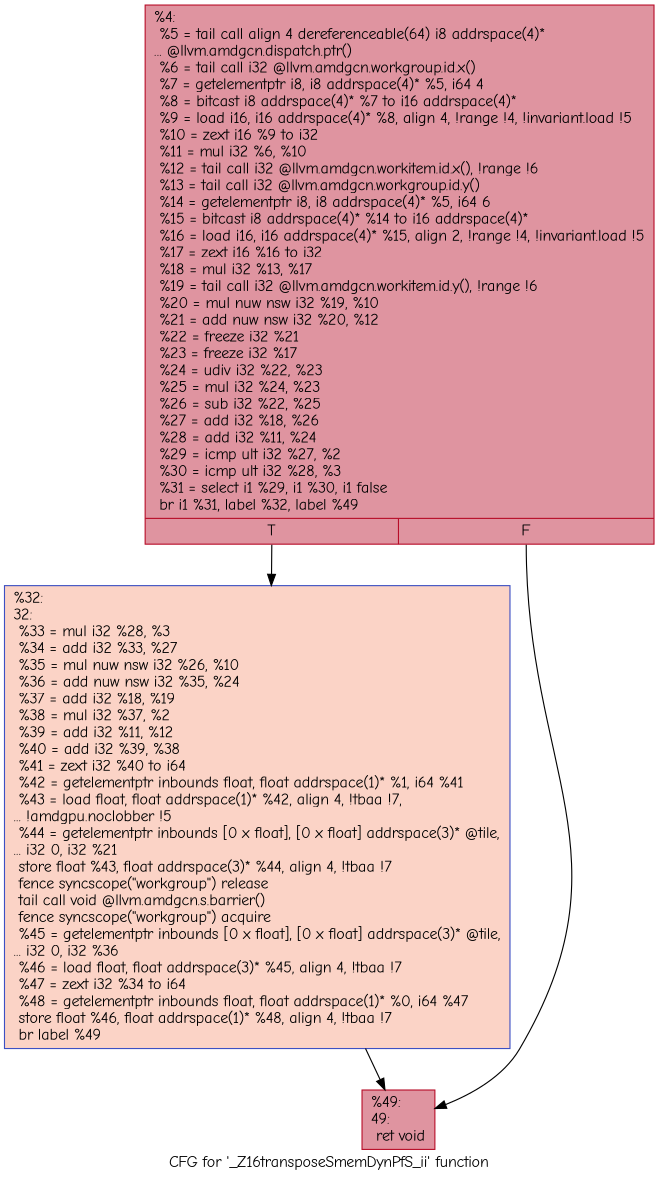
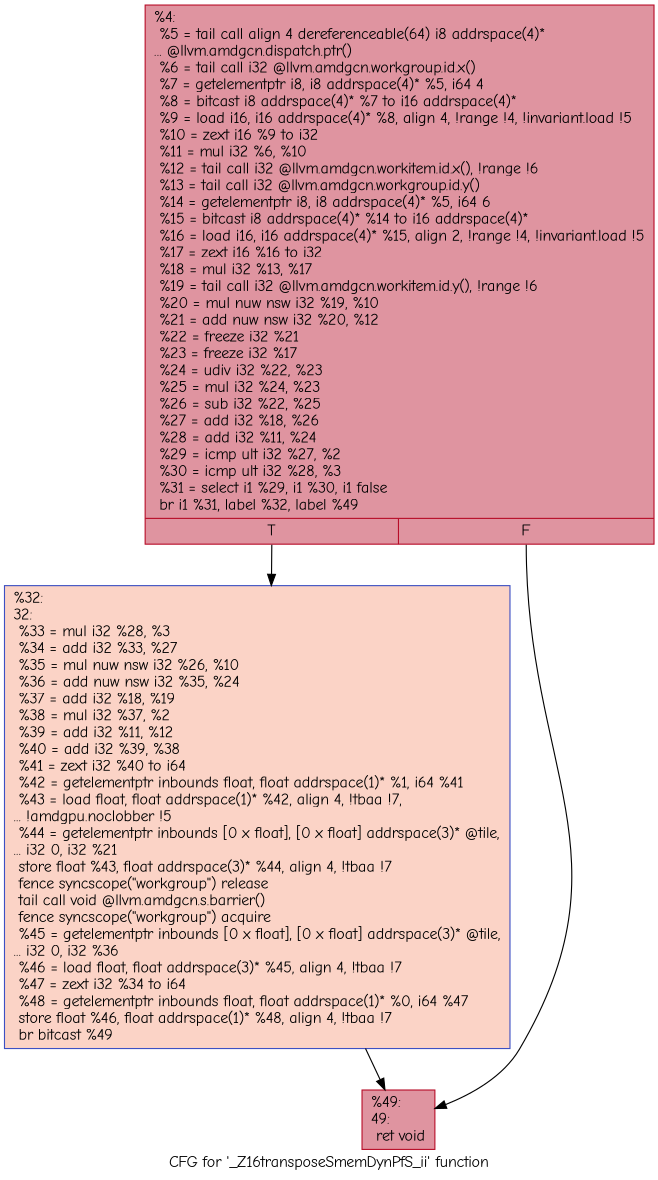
  digraph {
    label="CFG for '_Z16transposeSmemDynPfS_ii' function"
    fontname="Comic Neue"
    node [color="#b70d28ff" fillcolor="#b70d2870" shape=record style=filled fontname="Comic Neue"]
    edge [fontname="Comic Neue"]
    n1 [label="{%4:\l  %5 = tail call align 4 dereferenceable(64) i8 addrspace(4)*\l... @llvm.amdgcn.dispatch.ptr()\l  %6 = tail call i32 @llvm.amdgcn.workgroup.id.x()\l  %7 = getelementptr i8, i8 addrspace(4)* %5, i64 4\l  %8 = bitcast i8 addrspace(4)* %7 to i16 addrspace(4)*\l  %9 = load i16, i16 addrspace(4)* %8, align 4, !range !4, !invariant.load !5\l  %10 = zext i16 %9 to i32\l  %11 = mul i32 %6, %10\l  %12 = tail call i32 @llvm.amdgcn.workitem.id.x(), !range !6\l  %13 = tail call i32 @llvm.amdgcn.workgroup.id.y()\l  %14 = getelementptr i8, i8 addrspace(4)* %5, i64 6\l  %15 = bitcast i8 addrspace(4)* %14 to i16 addrspace(4)*\l  %16 = load i16, i16 addrspace(4)* %15, align 2, !range !4, !invariant.load !5\l  %17 = zext i16 %16 to i32\l  %18 = mul i32 %13, %17\l  %19 = tail call i32 @llvm.amdgcn.workitem.id.y(), !range !6\l  %20 = mul nuw nsw i32 %19, %10\l  %21 = add nuw nsw i32 %20, %12\l  %22 = freeze i32 %21\l  %23 = freeze i32 %17\l  %24 = udiv i32 %22, %23\l  %25 = mul i32 %24, %23\l  %26 = sub i32 %22, %25\l  %27 = add i32 %18, %26\l  %28 = add i32 %11, %24\l  %29 = icmp ult i32 %27, %2\l  %30 = icmp ult i32 %28, %3\l  %31 = select i1 %29, i1 %30, i1 false\l  br i1 %31, label %32, label %49\l|{<s0>T|<s1>F}}"]
-   n2 [color="#3d50c3ff" fillcolor="#f59c7d70" label="{%32:\l32:                                               \l  %33 = mul i32 %28, %3\l  %34 = add i32 %33, %27\l  %35 = mul nuw nsw i32 %26, %10\l  %36 = add nuw nsw i32 %35, %24\l  %37 = add i32 %18, %19\l  %38 = mul i32 %37, %2\l  %39 = add i32 %11, %12\l  %40 = add i32 %39, %38\l  %41 = zext i32 %40 to i64\l  %42 = getelementptr inbounds float, float addrspace(1)* %1, i64 %41\l  %43 = load float, float addrspace(1)* %42, align 4, !tbaa !7,\l... !amdgpu.noclobber !5\l  %44 = getelementptr inbounds [0 x float], [0 x float] addrspace(3)* @tile,\l... i32 0, i32 %21\l  store float %43, float addrspace(3)* %44, align 4, !tbaa !7\l  fence syncscope(\"workgroup\") release\l  tail call void @llvm.amdgcn.s.barrier()\l  fence syncscope(\"workgroup\") acquire\l  %45 = getelementptr inbounds [0 x float], [0 x float] addrspace(3)* @tile,\l... i32 0, i32 %36\l  %46 = load float, float addrspace(3)* %45, align 4, !tbaa !7\l  %47 = zext i32 %34 to i64\l  %48 = getelementptr inbounds float, float addrspace(1)* %0, i64 %47\l  store float %46, float addrspace(1)* %48, align 4, !tbaa !7\l  br label %49\l}"]
+   n2 [color="#3d50c3ff" fillcolor="#f59c7d70" label="{%32:\l32:                                               \l  %33 = mul i32 %28, %3\l  %34 = add i32 %33, %27\l  %35 = mul nuw nsw i32 %26, %10\l  %36 = add nuw nsw i32 %35, %24\l  %37 = add i32 %18, %19\l  %38 = mul i32 %37, %2\l  %39 = add i32 %11, %12\l  %40 = add i32 %39, %38\l  %41 = zext i32 %40 to i64\l  %42 = getelementptr inbounds float, float addrspace(1)* %1, i64 %41\l  %43 = load float, float addrspace(1)* %42, align 4, !tbaa !7,\l... !amdgpu.noclobber !5\l  %44 = getelementptr inbounds [0 x float], [0 x float] addrspace(3)* @tile,\l... i32 0, i32 %21\l  store float %43, float addrspace(3)* %44, align 4, !tbaa !7\l  fence syncscope(\"workgroup\") release\l  tail call void @llvm.amdgcn.s.barrier()\l  fence syncscope(\"workgroup\") acquire\l  %45 = getelementptr inbounds [0 x float], [0 x float] addrspace(3)* @tile,\l... i32 0, i32 %36\l  %46 = load float, float addrspace(3)* %45, align 4, !tbaa !7\l  %47 = zext i32 %34 to i64\l  %48 = getelementptr inbounds float, float addrspace(1)* %0, i64 %47\l  store float %46, float addrspace(1)* %48, align 4, !tbaa !7\l  br bitcast %49\l}"]
    n3 [label="{%49:\l49:                                               \l  ret void\l}"]
    n1 -> n2 [tailport=s0]
    n1 -> n3 [tailport=s1]
    n2 -> n3
  }
